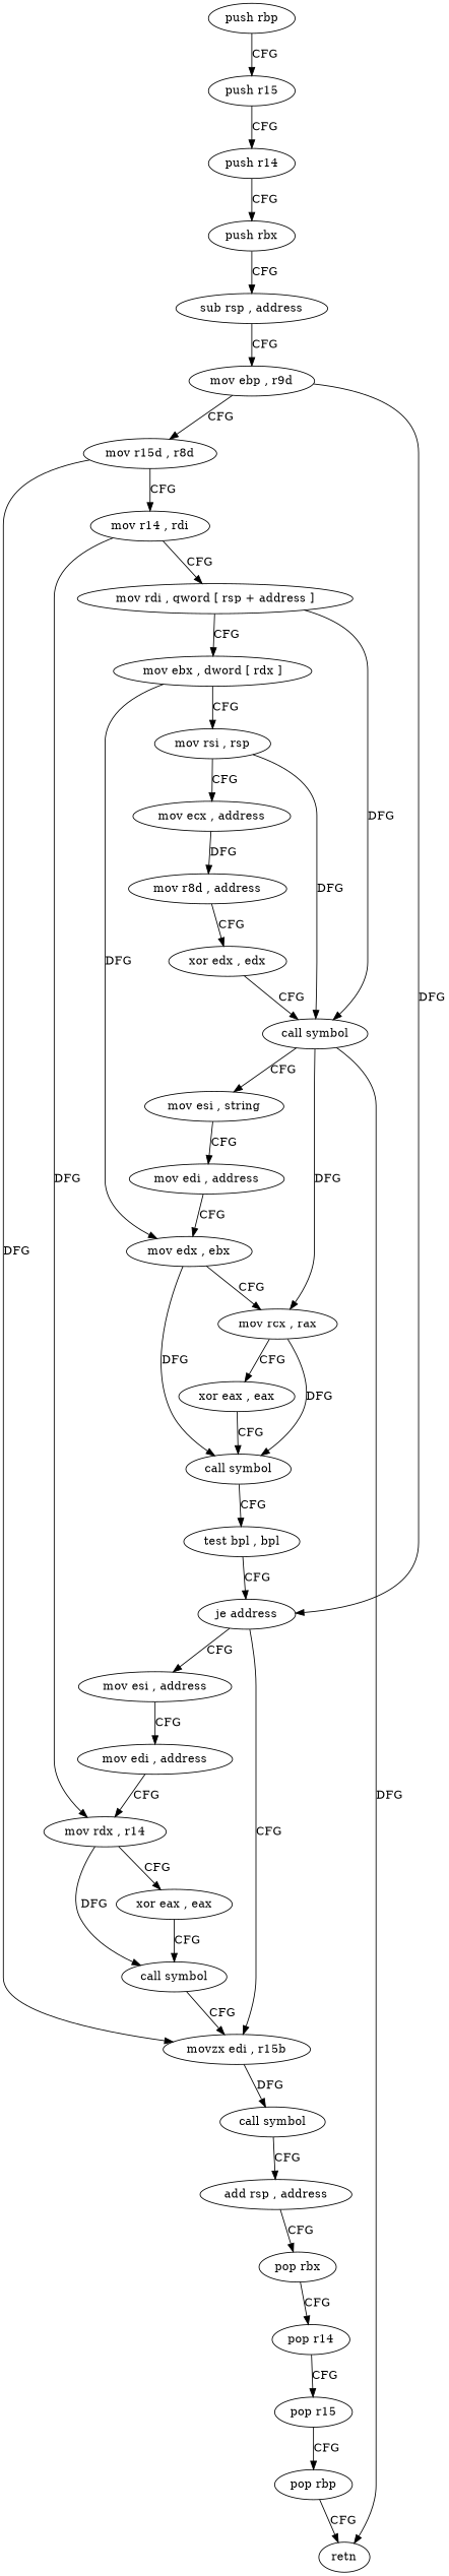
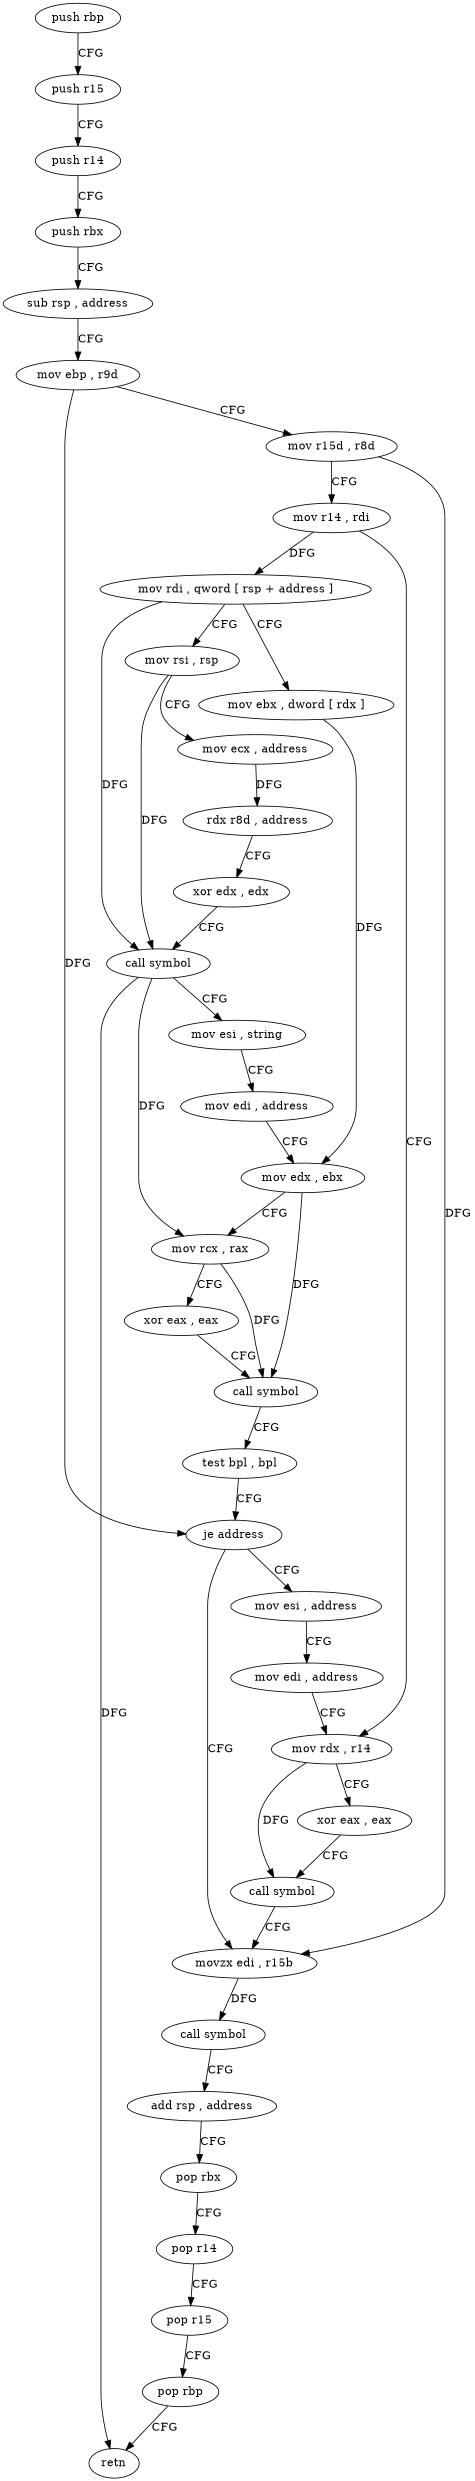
  digraph {
    n1 [label="push rbp"]
    n2 [label="push r15"]
    n3 [label="push r14"]
    n4 [label="push rbx"]
    n5 [label="sub rsp , address"]
    n6 [label="mov ebp , r9d"]
    n7 [label="mov r15d , r8d"]
    n8 [label="je address"]
    n9 [label="mov r14 , rdi"]
    n10 [label="movzx edi , r15b"]
    n11 [label="mov esi , address"]
    n12 [label="mov rdi , qword [ rsp + address ]"]
    n13 [label="mov rdx , r14"]
    n14 [label="call symbol"]
    n15 [label="mov ebx , dword [ rdx ]"]
    n16 [label="call symbol"]
    n17 [label="xor eax , eax"]
    n18 [label="call symbol"]
    n19 [label="mov rsi , rsp"]
    n20 [label="mov edx , ebx"]
    n21 [label="mov esi , string"]
    n22 [label="mov rcx , rax"]
    n23 [label=retn]
    n24 [label="mov ecx , address"]
    n25 [label="call symbol"]
-   n26 [label="mov r8d , address"]
+   n26 [label="rdx r8d , address"]
    n27 [label="xor edx , edx"]
    n28 [label="mov edi , address"]
    n29 [label="xor eax , eax"]
    n30 [label="test bpl , bpl"]
    n31 [label="mov edi , address"]
    n32 [label="add rsp , address"]
    n33 [label="pop rbx"]
    n34 [label="pop r14"]
    n35 [label="pop r15"]
    n36 [label="pop rbp"]
    n1 -> n2 [label=CFG]
    n2 -> n3 [label=CFG]
    n3 -> n4 [label=CFG]
    n4 -> n5 [label=CFG]
    n5 -> n6 [label=CFG]
    n6 -> n7 [label=CFG]
    n6 -> n8 [label=DFG]
    n7 -> n9 [label=CFG]
    n7 -> n10 [label=DFG]
    n8 -> n10 [label=CFG]
    n8 -> n11 [label=CFG]
-   n9 -> n12 [label=CFG]
-   n9 -> n13 [label=DFG]
+   n9 -> n12 [label=DFG]
+   n9 -> n13 [label=CFG]
    n10 -> n14 [label=DFG]
    n11 -> n31 [label=CFG]
    n12 -> n15 [label=CFG]
    n12 -> n16 [label=DFG]
    n13 -> n17 [label=CFG]
    n13 -> n18 [label=DFG]
    n14 -> n32 [label=CFG]
-   n15 -> n19 [label=CFG]
+   n12 -> n19 [label=CFG]
    n15 -> n20 [label=DFG]
    n16 -> n21 [label=CFG]
    n16 -> n22 [label=DFG]
    n16 -> n23 [label=DFG]
    n17 -> n18 [label=CFG]
    n18 -> n10 [label=CFG]
    n19 -> n16 [label=DFG]
    n19 -> n24 [label=CFG]
    n20 -> n22 [label=CFG]
    n20 -> n25 [label=DFG]
    n21 -> n28 [label=CFG]
    n22 -> n25 [label=DFG]
    n22 -> n29 [label=CFG]
    n24 -> n26 [label=DFG]
    n25 -> n30 [label=CFG]
    n26 -> n27 [label=CFG]
    n27 -> n16 [label=CFG]
    n28 -> n20 [label=CFG]
    n29 -> n25 [label=CFG]
    n30 -> n8 [label=CFG]
    n31 -> n13 [label=CFG]
    n32 -> n33 [label=CFG]
    n33 -> n34 [label=CFG]
    n34 -> n35 [label=CFG]
    n35 -> n36 [label=CFG]
    n36 -> n23 [label=CFG]
  }
